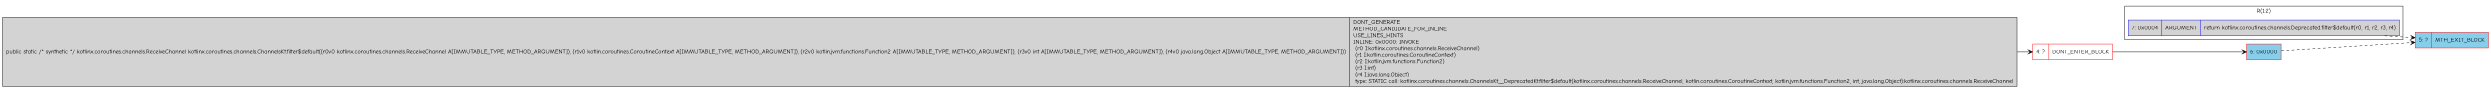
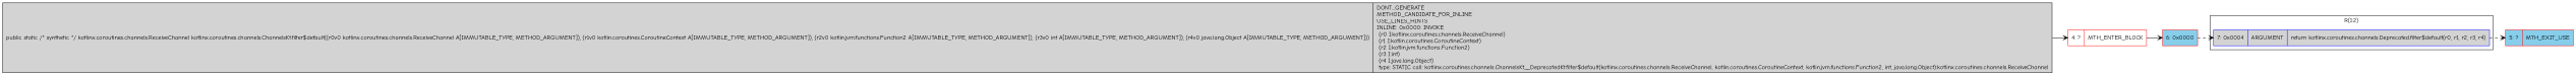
  digraph {
    fontname="Comic Neue"
    rankdir=LR
    node [color=red fillcolor=lightgrey fontname="Comic Neue" shape=record style=filled]
    edge [arrowhead=vee fontname="Comic Neue" style=dashed]
    n1 [color=blue label="{7\:\ 0x0004|ARGUMENT\l|return kotlinx.coroutines.channels.Deprecated.filter$default(r0, r1, r2, r3, r4)\l}"]
-   n2 [fillcolor=skyblue label="{5\:\ ?|MTH_EXIT_BLOCK\l}"]
-   n3 [fillcolor=white label="{4\:\ ?|DONT_ENTER_BLOCK\l}"]
+   n2 [fillcolor=skyblue label="{5\:\ ?|MTH_EXIT_USE\l}"]
+   n3 [fillcolor=white label="{4\:\ ?|MTH_ENTER_BLOCK\l}"]
    n4 [fillcolor=skyblue label="{6\:\ 0x0000}"]
    n5 [label="{public static \/* synthetic *\/ kotlinx.coroutines.channels.ReceiveChannel kotlinx.coroutines.channels.ChannelsKt.filter$default((r0v0 kotlinx.coroutines.channels.ReceiveChannel A[IMMUTABLE_TYPE, METHOD_ARGUMENT]), (r1v0 kotlin.coroutines.CoroutineContext A[IMMUTABLE_TYPE, METHOD_ARGUMENT]), (r2v0 kotlin.jvm.functions.Function2 A[IMMUTABLE_TYPE, METHOD_ARGUMENT]), (r3v0 int A[IMMUTABLE_TYPE, METHOD_ARGUMENT]), (r4v0 java.lang.Object A[IMMUTABLE_TYPE, METHOD_ARGUMENT]))  | DONT_GENERATE\lMETHOD_CANDIDATE_FOR_INLINE\lUSE_LINES_HINTS\lINLINE: 0x0000: INVOKE  \l  (r0 I:kotlinx.coroutines.channels.ReceiveChannel)\l  (r1 I:kotlin.coroutines.CoroutineContext)\l  (r2 I:kotlin.jvm.functions.Function2)\l  (r3 I:int)\l  (r4 I:java.lang.Object)\l type: STATIC call: kotlinx.coroutines.channels.ChannelsKt__DeprecatedKt.filter$default(kotlinx.coroutines.channels.ReceiveChannel, kotlin.coroutines.CoroutineContext, kotlin.jvm.functions.Function2, int, java.lang.Object):kotlinx.coroutines.channels.ReceiveChannel\l}" color=""]
    subgraph cluster_1 {
      label="R(1:2)"
      n1
    }
    n1 -> n2
    n3 -> n4 [style=solid]
-   n4 -> n2
+   n4 -> n1
    n5 -> n3 [style=solid]
  }
